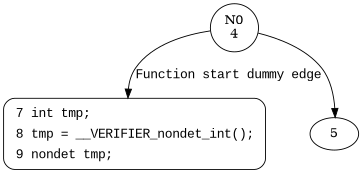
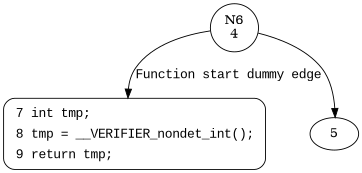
  digraph {
-   n1 [label="N0\n4" shape=circle]
-   n2 [fillcolor=white fontname="Courier New" label=<<table border="0" cellborder="0" cellpadding="3" bgcolor="white"><tr><td align="right">7</td><td align="left">int tmp;</td></tr><tr><td align="right">8</td><td align="left">tmp = __VERIFIER_nondet_int();</td></tr><tr><td align="right">9</td><td align="left">nondet tmp;</td></tr></table>> penwidth=1 shape=Mrecord style="filled,bold"]
+   n1 [label="N6\n4" shape=circle]
+   n2 [fillcolor=white fontname="Courier New" label=<<table border="0" cellborder="0" cellpadding="3" bgcolor="white"><tr><td align="right">7</td><td align="left">int tmp;</td></tr><tr><td align="right">8</td><td align="left">tmp = __VERIFIER_nondet_int();</td></tr><tr><td align="right">9</td><td align="left">return tmp;</td></tr></table>> penwidth=1 shape=Mrecord style="filled,bold"]
    5
    n1 -> n2 [fontname="Courier New" label="Function start dummy edge"]
    n1 -> 5
  }
